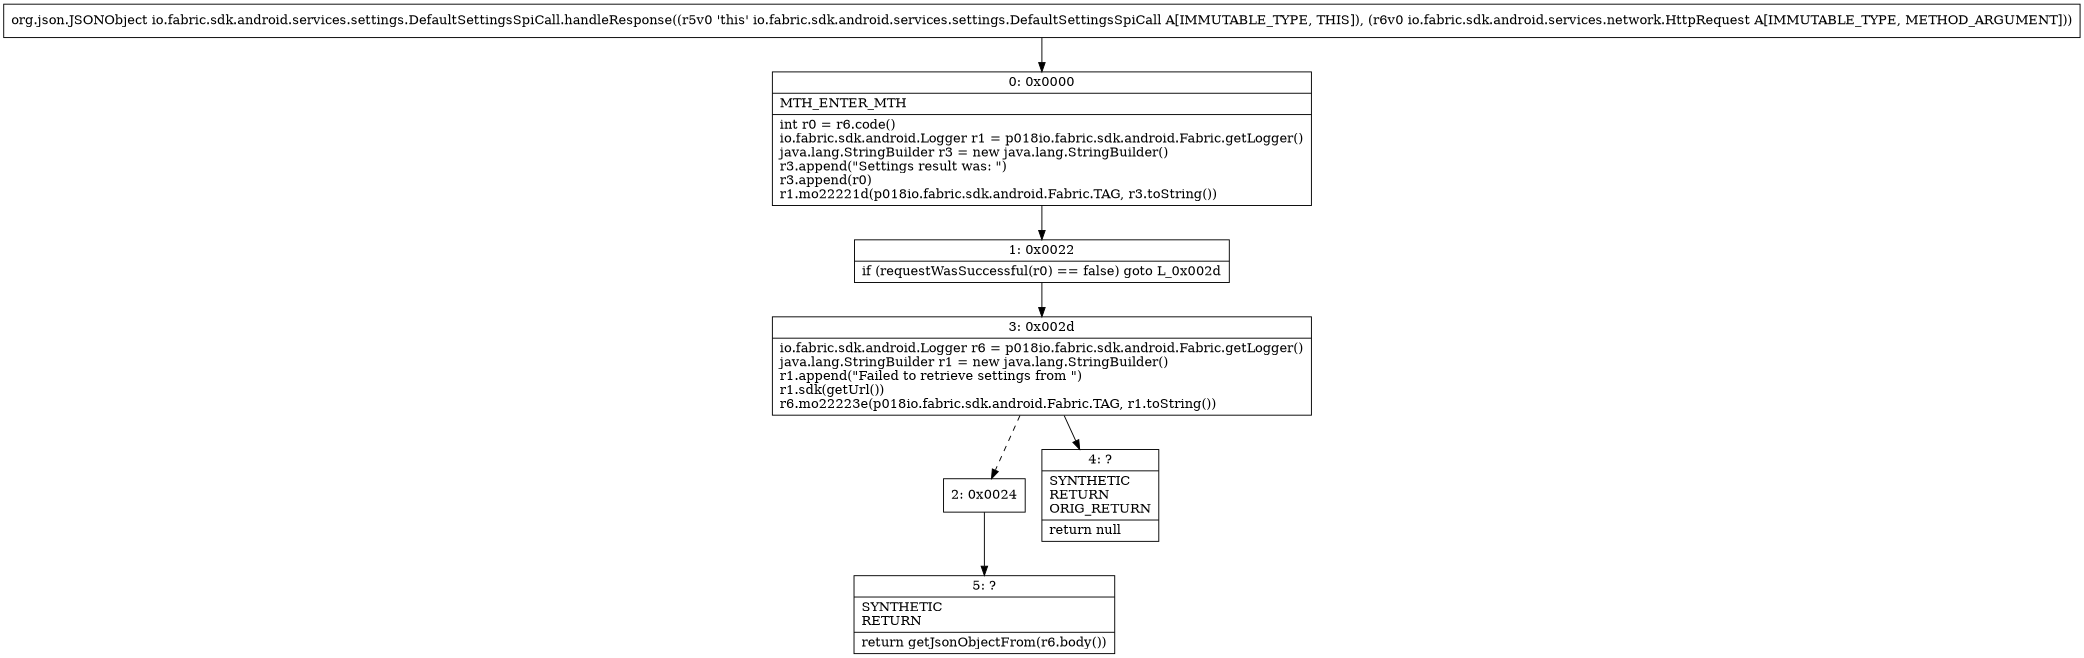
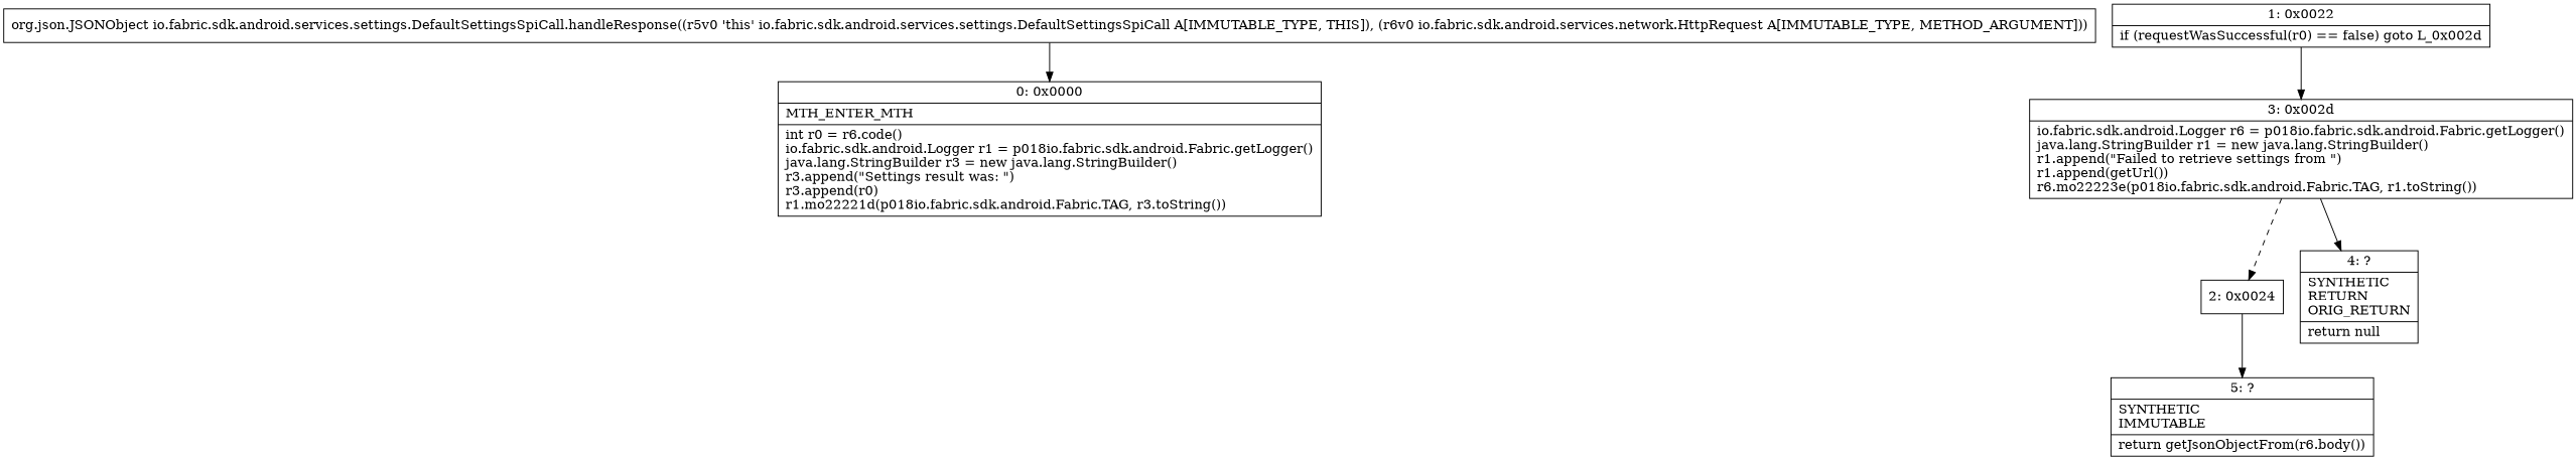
  digraph {
    node [shape=record]
    n1 [label="{0\:\ 0x0000|MTH_ENTER_MTH\l|int r0 = r6.code()\lio.fabric.sdk.android.Logger r1 = p018io.fabric.sdk.android.Fabric.getLogger()\ljava.lang.StringBuilder r3 = new java.lang.StringBuilder()\lr3.append(\"Settings result was: \")\lr3.append(r0)\lr1.mo22221d(p018io.fabric.sdk.android.Fabric.TAG, r3.toString())\l}"]
    n2 [label="{1\:\ 0x0022|if (requestWasSuccessful(r0) == false) goto L_0x002d\l}"]
-   n3 [label="{3\:\ 0x002d|io.fabric.sdk.android.Logger r6 = p018io.fabric.sdk.android.Fabric.getLogger()\ljava.lang.StringBuilder r1 = new java.lang.StringBuilder()\lr1.append(\"Failed to retrieve settings from \")\lr1.sdk(getUrl())\lr6.mo22223e(p018io.fabric.sdk.android.Fabric.TAG, r1.toString())\l}"]
+   n3 [label="{3\:\ 0x002d|io.fabric.sdk.android.Logger r6 = p018io.fabric.sdk.android.Fabric.getLogger()\ljava.lang.StringBuilder r1 = new java.lang.StringBuilder()\lr1.append(\"Failed to retrieve settings from \")\lr1.append(getUrl())\lr6.mo22223e(p018io.fabric.sdk.android.Fabric.TAG, r1.toString())\l}"]
    n4 [label="{2\:\ 0x0024}"]
-   n5 [label="{5\:\ ?|SYNTHETIC\lRETURN\l|return getJsonObjectFrom(r6.body())\l}"]
+   n5 [label="{5\:\ ?|SYNTHETIC\lIMMUTABLE\l|return getJsonObjectFrom(r6.body())\l}"]
    n6 [label="{4\:\ ?|SYNTHETIC\lRETURN\lORIG_RETURN\l|return null\l}"]
    n7 [label="{org.json.JSONObject io.fabric.sdk.android.services.settings.DefaultSettingsSpiCall.handleResponse((r5v0 'this' io.fabric.sdk.android.services.settings.DefaultSettingsSpiCall A[IMMUTABLE_TYPE, THIS]), (r6v0 io.fabric.sdk.android.services.network.HttpRequest A[IMMUTABLE_TYPE, METHOD_ARGUMENT])) }"]
-   n1 -> n2
    n2 -> n3
    n3 -> n4 [style=dashed]
    n3 -> n6
    n4 -> n5
    n7 -> n1
  }
